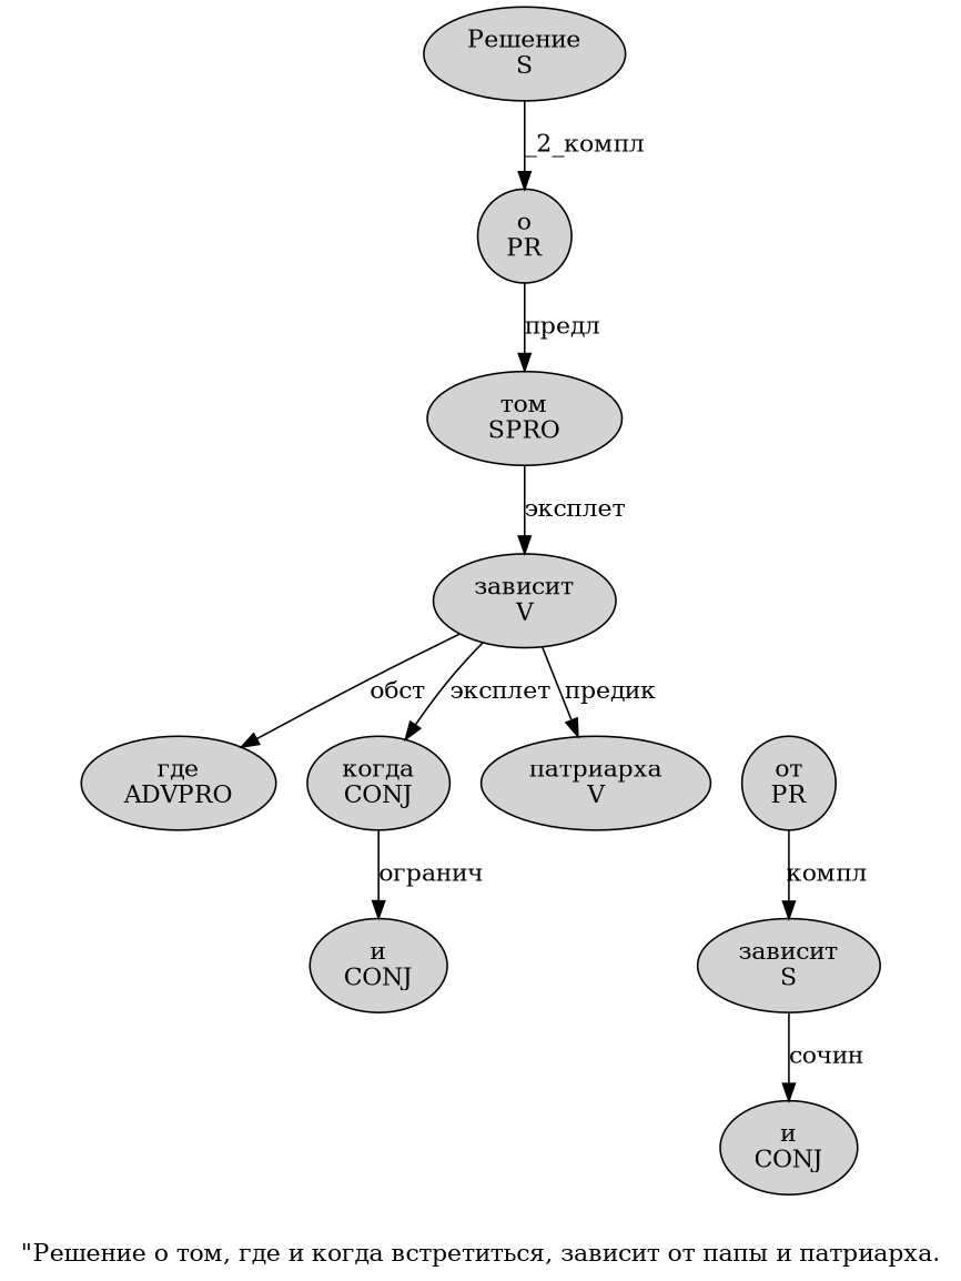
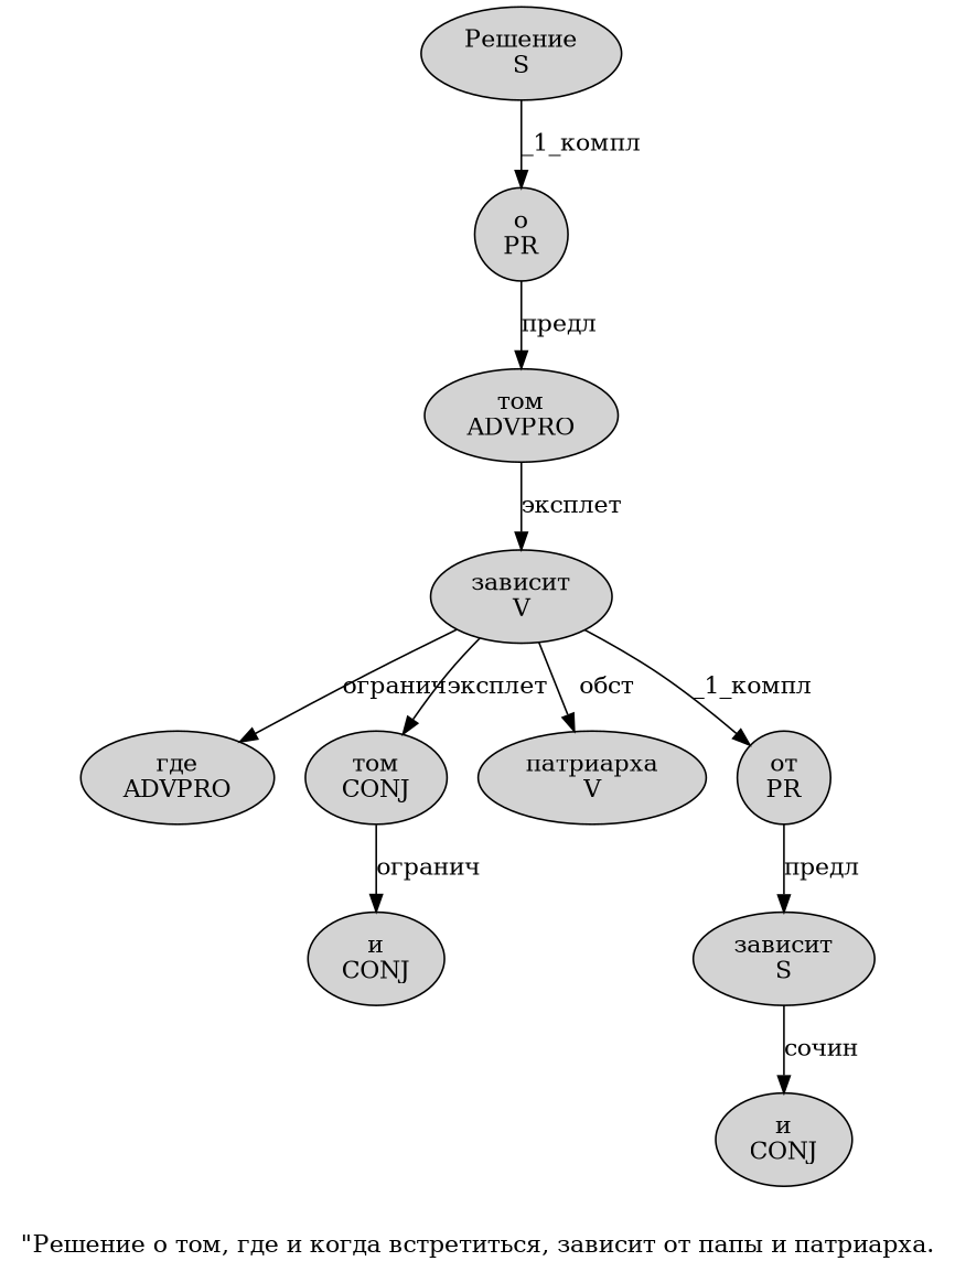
  digraph {
    label="\"Решение о том, где и когда встретиться, зависит от папы и патриарха."
    node [fillcolor=lightgray penwidth=1 shape=ellipse style=filled]
    n1 [label="Решение\nS"]
    n2 [label="о\nPR"]
-   n3 [label="том\nSPRO"]
+   n3 [label="том\nADVPRO"]
    n4 [label="зависит\nV"]
    n5 [label="где\nADVPRO"]
-   n6 [label="когда\nCONJ"]
+   n6 [label="том\nCONJ"]
    n7 [label="патриарха\nV"]
    n8 [label="от\nPR"]
    n9 [label="и\nCONJ"]
    n10 [label="зависит\nS"]
    n11 [label="и\nCONJ"]
-   n1 -> n2 [label="_2_компл"]
+   n1 -> n2 [label="_1_компл"]
    n2 -> n3 [label="предл"]
    n3 -> n4 [label="эксплет"]
-   n4 -> n5 [label="обст"]
+   n4 -> n5 [label="огранич"]
    n4 -> n6 [label="эксплет"]
-   n4 -> n7 [label="предик"]
+   n4 -> n7 [label="обст"]
+   n4 -> n8 [label="_1_компл"]
    n6 -> n9 [label="огранич"]
-   n8 -> n10 [label="компл"]
+   n8 -> n10 [label="предл"]
    n10 -> n11 [label="сочин"]
  }
